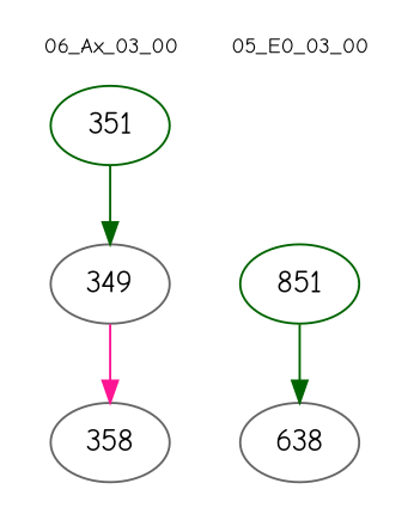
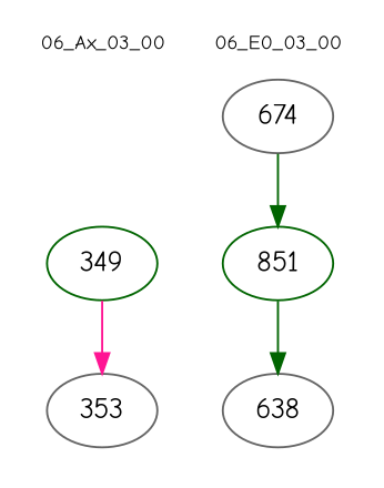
  digraph {
    fontname="Comic Neue"
    node [color=gray40 fontname="Comic Neue"]
    edge [color=darkgreen fontname="Comic Neue"]
-   n1 [color=darkgreen label=351]
-   n2 [label=349]
-   n3 [label=358]
+   n2 [color=darkgreen label=349]
+   n3 [label=353]
+   n4 [label=674]
    n5 [color=darkgreen label=851]
    n6 [label=638]
    subgraph cluster_1 {
      color=white
      fontsize=10
      label="06_Ax_03_00"
-     n1
      n2
      n3
    }
    subgraph cluster_2 {
      color=white
      fontsize=10
-     label="05_E0_03_00"
+     label="06_E0_03_00"
+     n4
      n5
      n6
    }
-   n1 -> n2
    n2 -> n3 [color=deeppink]
+   n4 -> n5
    n5 -> n6
  }
